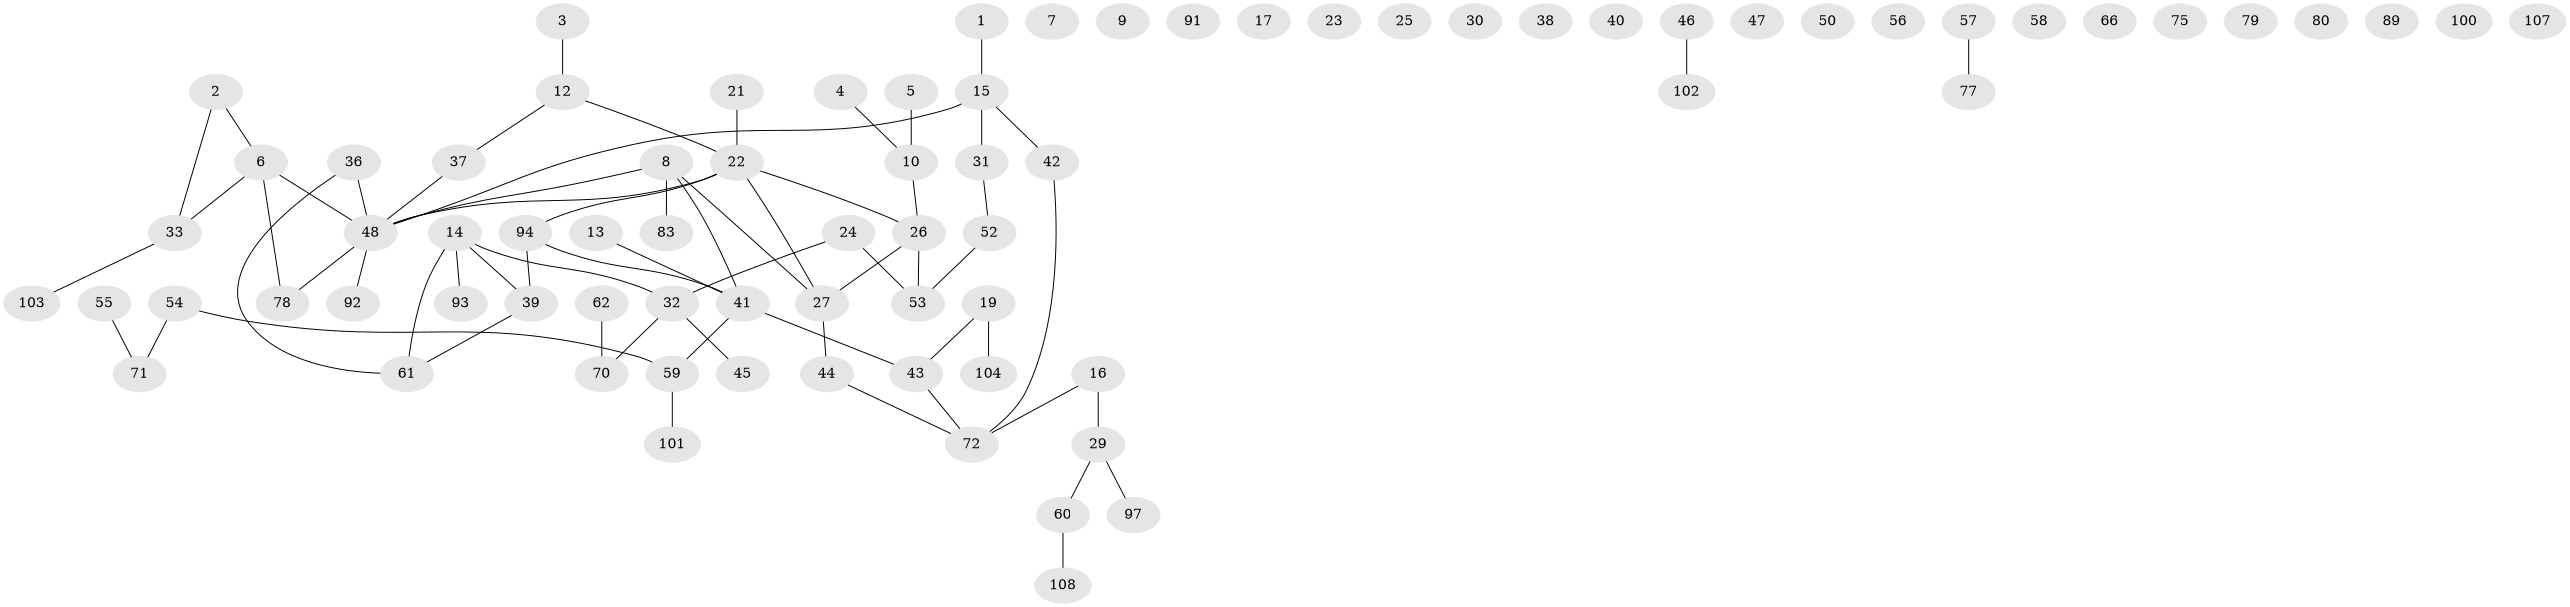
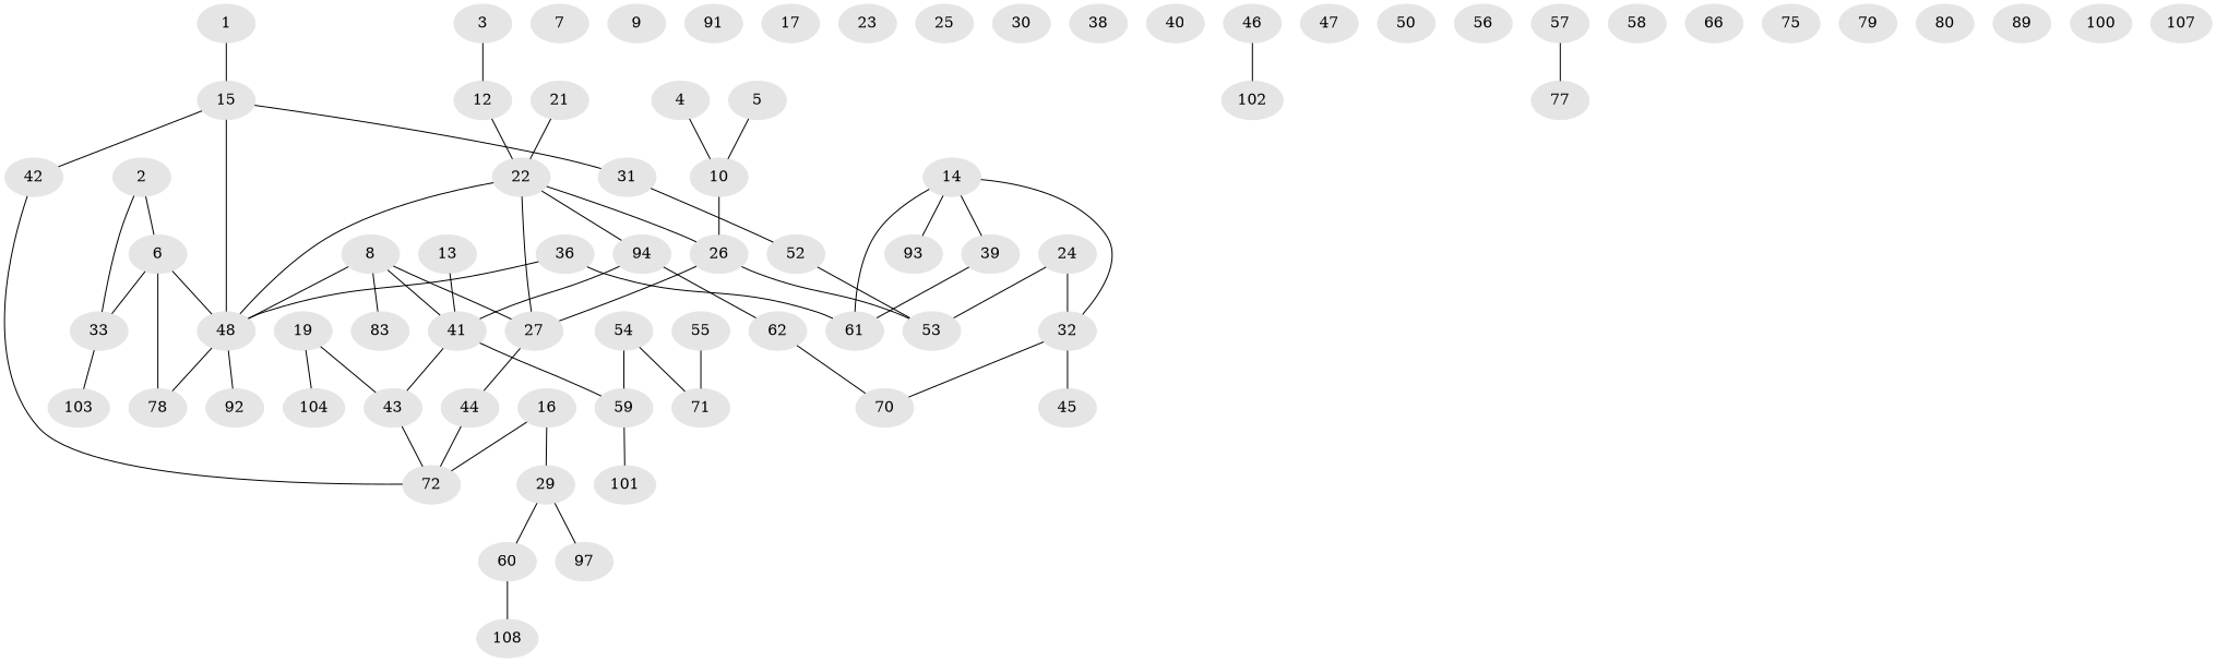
  graph {
    node [color=gray90 style=filled]
    15 [super="+98"]
    48 [super="+95"]
    31
    42
    1
    2 [super="+96"]
    6 [super="+106"]
    33
    78
    103
    12 [super="+63"]
    22 [super="+91"]
-   37
    3
    10 [super="+18"]
    26 [super="+88"]
    4
    5
    92
    7
    8 [super="+20"]
    27 [super="+99"]
    41 [super="+109"]
    83
    13 [super="+68"]
    44 [super="+51"]
    32 [super="+69"]
    45 [super="+74"]
    70
    43 [super="+86"]
    59
    9
    53 [super="+87"]
    n34 [label=91]
    n35 [label=94]
    14 [super="+65"]
    39 [super="+76"]
    61 [super="+85"]
    93
    52 [super="+90"]
    72 [super="+81"]
    16 [super="+35"]
    29 [super="+105"]
    60 [super="+82"]
    97
    17
    19 [super="+64"]
    104
    21
    23
    24 [super="+28"]
    25
    108
    30
    36 [super="+67"]
    38 [super="+49"]
    40
    101
    46
    102
    47
    50
    54 [super="+94"]
    71 [super="+73"]
    55
    56
    57
    77
    58
    62
    66
    75
    79
    80 [super="+84"]
    89
    100
    107
    15 -- 48
    15 -- 31
    15 -- 42
    48 -- 78
    48 -- 92
    31 -- 52
    42 -- 72
    1 -- 15
    2 -- 6
    2 -- 33
    6 -- 48
    6 -- 33
    6 -- 78
    33 -- 103
    12 -- 22
-   12 -- 37
    22 -- 48
    22 -- 26
    22 -- 27
    22 -- n35
-   37 -- 48
    3 -- 12
    10 -- 26
    26 -- 27
    26 -- 53
    4 -- 10
    5 -- 10
    8 -- 48
    8 -- 27
    8 -- 41
    8 -- 83
    27 -- 44
    41 -- 43
    41 -- 59
    13 -- 41
    44 -- 72
    32 -- 45
    32 -- 70
    43 -- 72
    59 -- 101
    n35 -- 41
-   n35 -- 39
+   n35 -- 62
    14 -- 32
    14 -- 39
    14 -- 61
    14 -- 93
    39 -- 61
    52 -- 53
    16 -- 72
    16 -- 29
    29 -- 60
    29 -- 97
    60 -- 108
    19 -- 43
    19 -- 104
    21 -- 22
    24 -- 32
    24 -- 53
    36 -- 48
    36 -- 61
    46 -- 102
    54 -- 59
    54 -- 71
    55 -- 71
    57 -- 77
    62 -- 70
  }
